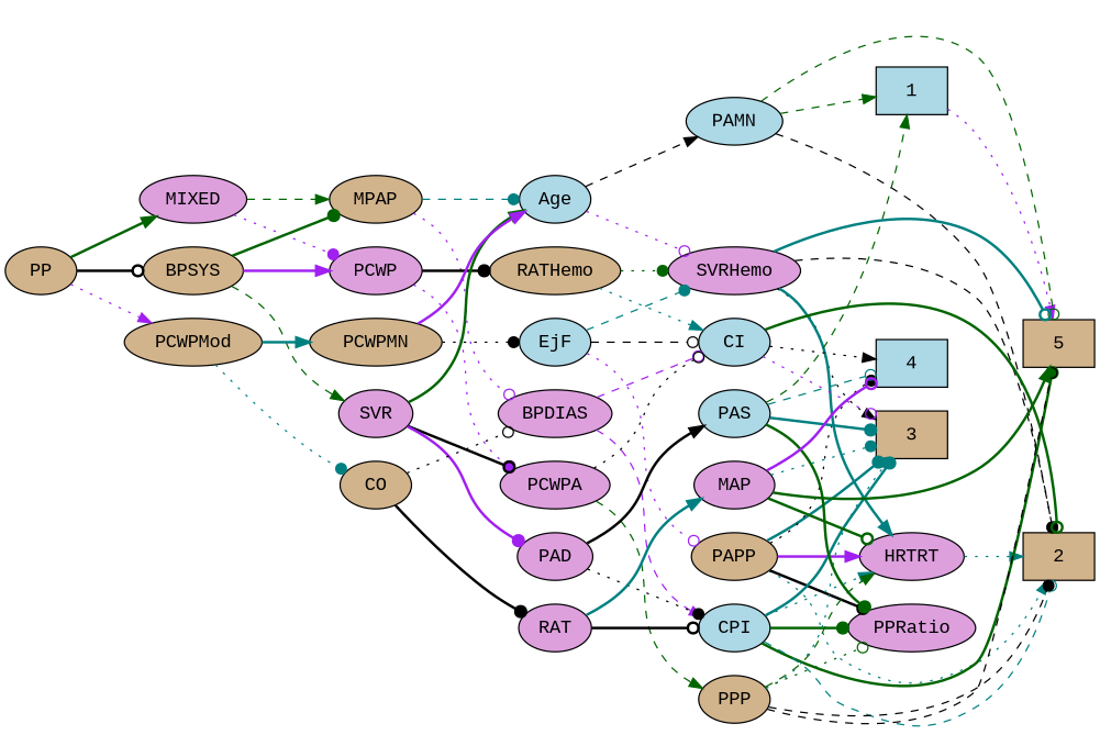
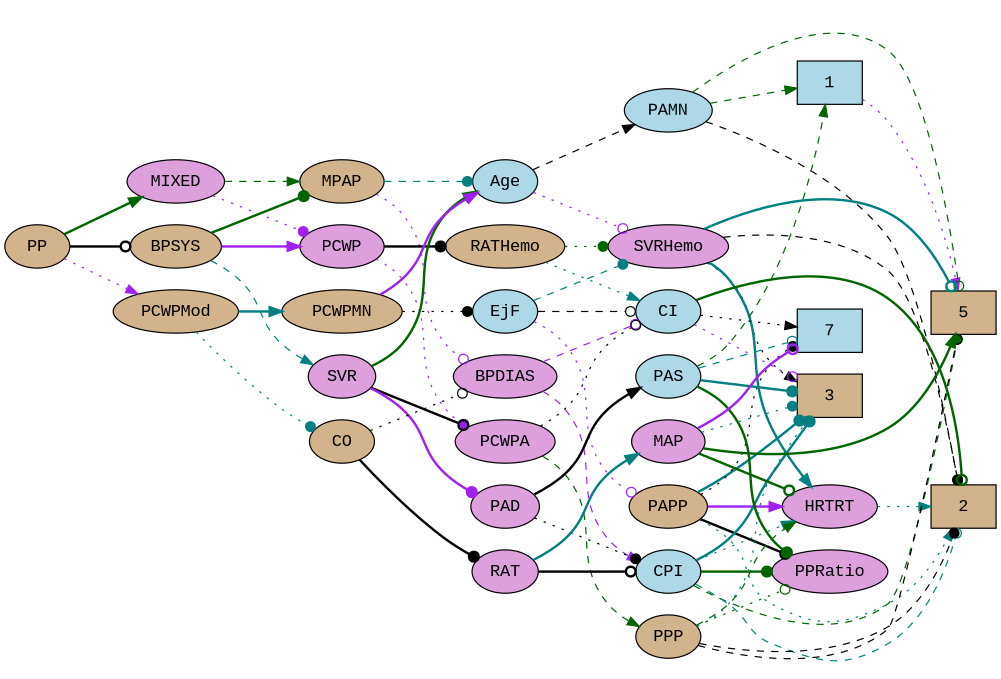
  strict digraph {
    fontname="Liberation Mono"
    rankdir=LR
    node [fillcolor=tan fontname="Liberation Mono" style=filled]
    edge [arrowhead=normal color=black fontname="Liberation Mono" style=bold]
    1 [fillcolor=lightblue height=0.5 shape=box width=0.75]
    5 [height=0.5 shape=box width=0.75]
    2 [height=0.5 shape=box width=0.75]
    3 [height=0.5 shape=box width=0.75]
-   4 [fillcolor=lightblue height=0.5 shape=box width=0.75]
+   4 [fillcolor=lightblue height=0.5 shape=box width=0.75 label=7]
    Age [fillcolor=lightblue height=0.5 width=0.75]
    PAMN [fillcolor=lightblue height=0.5 width=1.011]
    SVRHemo [fillcolor=plum height=0.5 width=1.3902]
    HRTRT [fillcolor=plum height=0.5 width=1.1013]
    EjF [fillcolor=lightblue height=0.5 width=0.75]
    CI [fillcolor=lightblue height=0.5 width=0.75]
    PAPP [height=0.5 width=0.88464]
    PPRatio [fillcolor=plum height=0.5 width=1.1013]
    MIXED [fillcolor=plum height=0.5 width=1.1193]
    MPAP [height=0.5 width=0.97491]
    PCWP [fillcolor=plum height=0.5 width=0.97491]
    BPDIAS [fillcolor=plum height=0.5 width=1.1735]
    RATHemo [height=0.5 width=1.3721]
    PCWPA [fillcolor=plum height=0.5 width=1.1555]
    CPI [fillcolor=lightblue height=0.5 width=0.75]
    PPP [height=0.5 width=0.75]
    BPSYS [height=0.5 width=1.0471]
    SVR [fillcolor=plum height=0.5 width=0.77632]
    PAD [fillcolor=plum height=0.5 width=0.79437]
    PAS [fillcolor=lightblue height=0.5 width=0.75]
    CO [height=0.5 width=0.75]
    RAT [fillcolor=plum height=0.5 width=0.75827]
    MAP [fillcolor=plum height=0.5 width=0.84854]
    PCWPMod [height=0.5 width=1.4443]
    PCWPMN [height=0.5 width=1.3902]
    PP [height=0.5 width=0.75]
    1 -> 5 [color=purple style=dotted]
    Age -> PAMN [style=dashed]
    Age -> SVRHemo [arrowhead=odot color=purple style=dotted]
    PAMN -> 1 [color=darkgreen style=dashed]
    PAMN -> 5 [arrowhead=odot color=darkgreen style=dashed]
    PAMN -> 2 [arrowhead=dot style=dashed]
    SVRHemo -> 5 [arrowhead=odot color=teal]
    SVRHemo -> 2 [arrowhead=odot style=dashed]
    SVRHemo -> 3 [style=dotted]
    SVRHemo -> HRTRT [color=teal]
    HRTRT -> 2 [color=teal style=dotted]
    EjF -> SVRHemo [arrowhead=dot color=teal style=dashed]
    EjF -> CI [arrowhead=odot style=dashed]
    EjF -> PAPP [arrowhead=odot color=purple style=dotted]
    CI -> 2 [arrowhead=odot color=darkgreen]
    CI -> 3 [arrowhead=odot color=purple style=dotted]
    CI -> 4 [style=dotted]
    PAPP -> 2 [color=teal style=dotted]
    PAPP -> 3 [arrowhead=dot color=teal]
    PAPP -> 4 [arrowhead=dot style=dotted]
    PAPP -> HRTRT [color=purple]
    PAPP -> PPRatio [arrowhead=odot]
    MIXED -> MPAP [color=darkgreen style=dashed]
    MIXED -> PCWP [arrowhead=dot color=purple style=dotted]
    MPAP -> Age [arrowhead=dot color=teal style=dashed]
    MPAP -> BPDIAS [arrowhead=odot color=purple style=dotted]
    PCWP -> RATHemo [arrowhead=dot]
    PCWP -> PCWPA [arrowhead=dot color=purple style=dotted]
    BPDIAS -> CI [arrowhead=odot color=purple style=dashed]
    BPDIAS -> CPI [color=purple style=dashed]
    RATHemo -> SVRHemo [arrowhead=dot color=darkgreen style=dotted]
    RATHemo -> CI [color=teal style=dotted]
    PCWPA -> CI [arrowhead=odot style=dotted]
    PCWPA -> PPP [color=darkgreen style=dashed]
-   CPI -> 5 [arrowhead=dot color=darkgreen]
+   CPI -> 5 [arrowhead=dot color=darkgreen style=dashed]
    CPI -> 2 [arrowhead=odot color=teal style=dashed]
    CPI -> 3 [arrowhead=dot color=teal]
    CPI -> HRTRT [color=teal style=dotted]
    CPI -> PPRatio [arrowhead=dot color=darkgreen]
    PPP -> 5 [arrowhead=odot style=dashed]
    PPP -> 2 [arrowhead=dot style=dashed]
    PPP -> 3 [arrowhead=dot color=teal style=dotted]
    PPP -> HRTRT [color=darkgreen style=dashed]
    PPP -> PPRatio [arrowhead=odot color=darkgreen style=dotted]
    BPSYS -> MPAP [arrowhead=dot color=darkgreen]
    BPSYS -> PCWP [color=purple]
-   BPSYS -> SVR [color=darkgreen style=dashed]
+   BPSYS -> SVR [color=teal style=dashed]
    SVR -> Age [color=darkgreen]
    SVR -> PCWPA [arrowhead=odot]
    SVR -> PAD [arrowhead=dot color=purple]
    PAD -> CPI [arrowhead=dot style=dotted]
    PAD -> PAS
    PAS -> 1 [color=darkgreen style=dashed]
    PAS -> 3 [arrowhead=dot color=teal]
    PAS -> 4 [arrowhead=odot color=teal style=dashed]
    PAS -> PPRatio [arrowhead=dot color=darkgreen]
    CO -> BPDIAS [arrowhead=odot style=dotted]
    CO -> RAT [arrowhead=dot]
    RAT -> CPI [arrowhead=odot]
    RAT -> MAP [color=teal]
    MAP -> 5 [color=darkgreen]
    MAP -> 3 [arrowhead=dot color=teal style=dotted]
    MAP -> 4 [arrowhead=odot color=purple]
    MAP -> HRTRT [arrowhead=odot color=darkgreen]
    PCWPMod -> CO [arrowhead=dot color=teal style=dotted]
    PCWPMod -> PCWPMN [color=teal]
    PCWPMN -> Age [color=purple]
    PCWPMN -> EjF [arrowhead=dot style=dotted]
    PP -> MIXED [color=darkgreen]
    PP -> BPSYS [arrowhead=odot]
    PP -> PCWPMod [color=purple style=dotted]
  }
